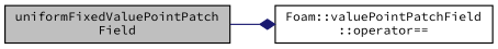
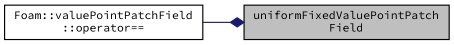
  digraph {
    rankdir=LR
    fontname="Source Code Pro"
    node [color=black fontname="Source Code Pro" fontsize=10 shape=record]
    n1 [fillcolor=grey75 fontcolor=black height=0.2 label="uniformFixedValuePointPatch\lField" style=filled width=0.4]
    n2 [height=0.2 label="Foam::valuePointPatchField\l::operator==" width=0.4]
-   n1 -> n2 [color=midnightblue fontname="Source Code Pro" fontsize=10 labelfontname=FreeSans labelfontsize=10 style=solid arrowhead=diamond]
+   n2 -> n1 [color=midnightblue fontname="Source Code Pro" fontsize=10 labelfontname=FreeSans labelfontsize=10 style=solid arrowhead=diamond]
  }
